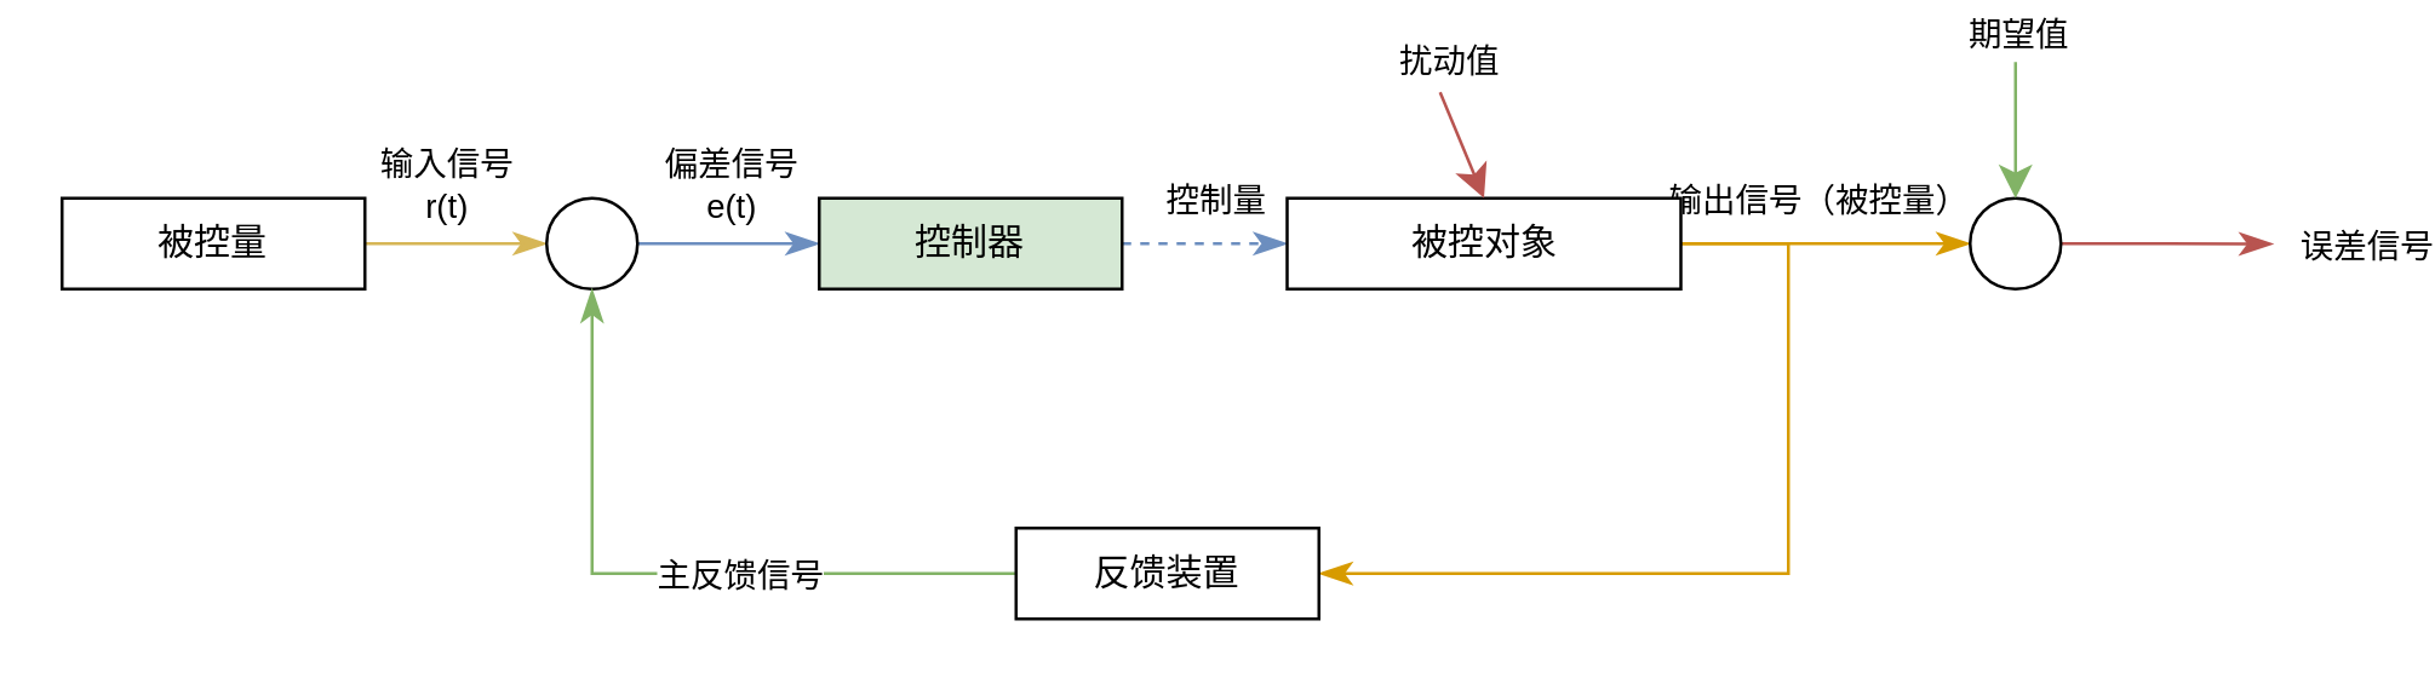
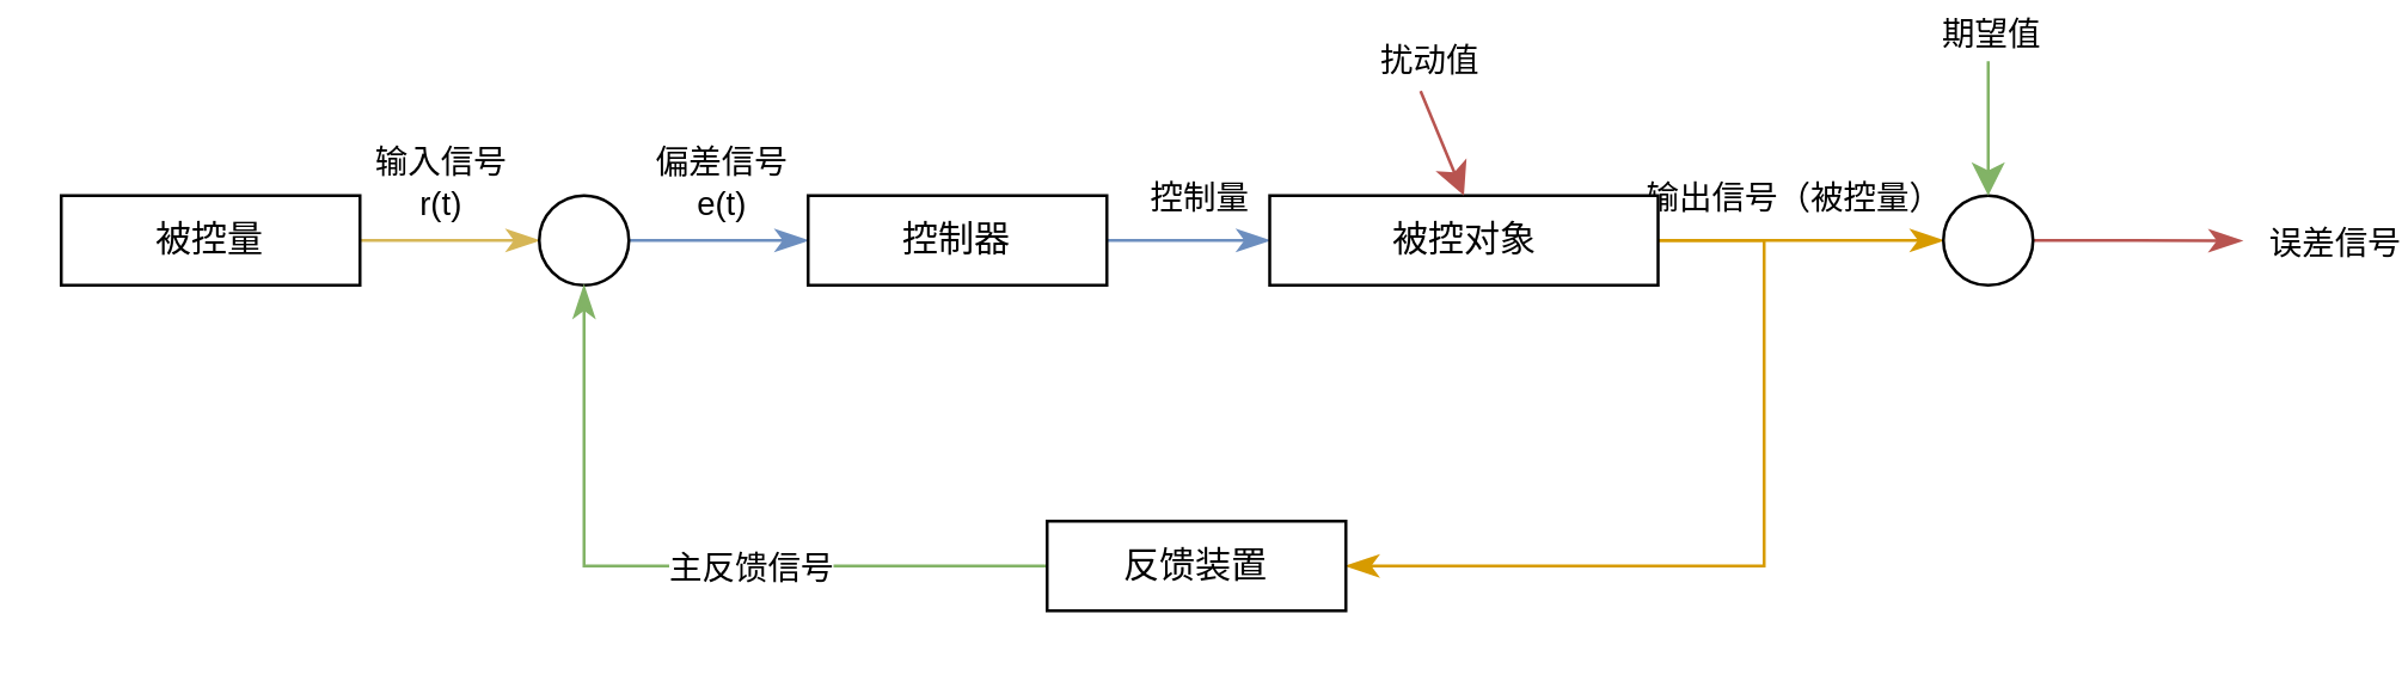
  <mxCell id="0" />
  <mxCell id="1" parent="0" />
  <mxCell id="2" style="edgeStyle=none;curved=1;rounded=0;orthogonalLoop=1;jettySize=auto;html=1;exitX=1;exitY=0.5;exitDx=0;exitDy=0;entryX=0;entryY=0.5;entryDx=0;entryDy=0;endArrow=classicThin;startSize=14;endSize=8;sourcePerimeterSpacing=8;targetPerimeterSpacing=8;endFill=1;fillColor=#fff2cc;strokeColor=#d6b656;" edge="1" parent="1" source="4" target="7"><mxGeometry relative="1" as="geometry" /></mxCell>
  <mxCell id="3" value="输入信号&lt;br&gt;r(t)" style="edgeLabel;html=1;align=center;verticalAlign=middle;resizable=0;points=[];" vertex="1" connectable="0" parent="2"><mxGeometry x="0.297" y="-2" relative="1" as="geometry"><mxPoint x="-13" y="-22" as="offset" /></mxGeometry></mxCell>
  <mxCell id="4" value="被控量" style="rounded=0;whiteSpace=wrap;html=1;hachureGap=4;pointerEvents=0;" vertex="1" parent="1"><mxGeometry x="20" y="65" width="100" height="30" as="geometry" /></mxCell>
  <mxCell id="5" style="edgeStyle=none;curved=1;rounded=0;orthogonalLoop=1;jettySize=auto;html=1;exitX=1;exitY=0.5;exitDx=0;exitDy=0;entryX=0;entryY=0.5;entryDx=0;entryDy=0;endArrow=classicThin;endFill=1;startSize=14;endSize=8;sourcePerimeterSpacing=8;targetPerimeterSpacing=8;fillColor=#dae8fc;strokeColor=#6c8ebf;" edge="1" parent="1" source="7" target="10"><mxGeometry relative="1" as="geometry" /></mxCell>
  <mxCell id="6" value="偏差信号&lt;br&gt;e(t)" style="edgeLabel;html=1;align=center;verticalAlign=middle;resizable=0;points=[];" vertex="1" connectable="0" parent="5"><mxGeometry x="0.338" relative="1" as="geometry"><mxPoint x="-10" y="-20" as="offset" /></mxGeometry></mxCell>
  <mxCell id="7" value="" style="ellipse;whiteSpace=wrap;html=1;aspect=fixed;hachureGap=4;pointerEvents=0;" vertex="1" parent="1"><mxGeometry x="180" y="65" width="30" height="30" as="geometry" /></mxCell>
- <mxCell id="8" style="edgeStyle=orthogonalEdgeStyle;rounded=0;orthogonalLoop=1;jettySize=auto;html=1;exitX=1;exitY=0.5;exitDx=0;exitDy=0;entryX=0;entryY=0.5;entryDx=0;entryDy=0;endArrow=classicThin;endFill=1;startSize=14;endSize=8;sourcePerimeterSpacing=8;targetPerimeterSpacing=8;fillColor=#dae8fc;strokeColor=#6c8ebf;dashed=1;" edge="1" parent="1" source="10" target="14"><mxGeometry relative="1" as="geometry" /></mxCell>
+ <mxCell id="8" style="edgeStyle=orthogonalEdgeStyle;rounded=0;orthogonalLoop=1;jettySize=auto;html=1;exitX=1;exitY=0.5;exitDx=0;exitDy=0;entryX=0;entryY=0.5;entryDx=0;entryDy=0;endArrow=classicThin;endFill=1;startSize=14;endSize=8;sourcePerimeterSpacing=8;targetPerimeterSpacing=8;fillColor=#dae8fc;strokeColor=#6c8ebf;" edge="1" parent="1" source="10" target="14"><mxGeometry relative="1" as="geometry" /></mxCell>
  <mxCell id="9" value="控制量" style="edgeLabel;html=1;align=center;verticalAlign=middle;resizable=0;points=[];" vertex="1" connectable="0" parent="8"><mxGeometry x="0.201" y="1" relative="1" as="geometry"><mxPoint x="-3" y="-14" as="offset" /></mxGeometry></mxCell>
- <mxCell id="10" value="控制器" style="rounded=0;whiteSpace=wrap;html=1;hachureGap=4;pointerEvents=0;fillColor=#d5e8d4;" vertex="1" parent="1"><mxGeometry x="270" y="65" width="100" height="30" as="geometry" /></mxCell>
+ <mxCell id="10" value="控制器" style="rounded=0;whiteSpace=wrap;html=1;hachureGap=4;pointerEvents=0;" vertex="1" parent="1"><mxGeometry x="270" y="65" width="100" height="30" as="geometry" /></mxCell>
  <mxCell id="11" style="edgeStyle=orthogonalEdgeStyle;rounded=0;orthogonalLoop=1;jettySize=auto;html=1;exitX=1;exitY=0.5;exitDx=0;exitDy=0;entryX=0;entryY=0.5;entryDx=0;entryDy=0;endArrow=classicThin;endFill=1;startSize=14;endSize=8;sourcePerimeterSpacing=8;targetPerimeterSpacing=8;fillColor=#ffe6cc;strokeColor=#d79b00;" edge="1" parent="1" source="14" target="17"><mxGeometry relative="1" as="geometry" /></mxCell>
  <mxCell id="12" value="输出信号（被控量）" style="edgeLabel;html=1;align=center;verticalAlign=middle;resizable=0;points=[];" vertex="1" connectable="0" parent="11"><mxGeometry x="0.374" relative="1" as="geometry"><mxPoint x="-21" y="-15" as="offset" /></mxGeometry></mxCell>
  <mxCell id="13" style="edgeStyle=orthogonalEdgeStyle;rounded=0;orthogonalLoop=1;jettySize=auto;html=1;exitX=1;exitY=0.5;exitDx=0;exitDy=0;entryX=1;entryY=0.5;entryDx=0;entryDy=0;endArrow=classicThin;endFill=1;startSize=14;endSize=8;sourcePerimeterSpacing=8;targetPerimeterSpacing=8;fillColor=#ffe6cc;strokeColor=#d79b00;" edge="1" parent="1" source="14" target="20"><mxGeometry relative="1" as="geometry"><Array as="points"><mxPoint x="590" y="80" /><mxPoint x="590" y="189" /></Array></mxGeometry></mxCell>
  <mxCell id="14" value="被控对象" style="rounded=0;whiteSpace=wrap;html=1;hachureGap=4;pointerEvents=0;" vertex="1" parent="1"><mxGeometry x="424.5" y="65" width="130" height="30" as="geometry" /></mxCell>
  <mxCell id="15" style="edgeStyle=orthogonalEdgeStyle;rounded=0;orthogonalLoop=1;jettySize=auto;html=1;exitX=1;exitY=0.5;exitDx=0;exitDy=0;endArrow=classicThin;endFill=1;startSize=14;endSize=8;sourcePerimeterSpacing=8;targetPerimeterSpacing=8;fillColor=#f8cecc;strokeColor=#b85450;" edge="1" parent="1" source="17"><mxGeometry relative="1" as="geometry"><mxPoint x="750" y="80.143" as="targetPoint" /></mxGeometry></mxCell>
  <mxCell id="16" value="误差信号" style="edgeLabel;html=1;align=center;verticalAlign=middle;resizable=0;points=[];" vertex="1" connectable="0" parent="15"><mxGeometry x="-0.254" y="-2" relative="1" as="geometry"><mxPoint x="74" y="-2" as="offset" /></mxGeometry></mxCell>
  <mxCell id="17" value="" style="ellipse;whiteSpace=wrap;html=1;aspect=fixed;hachureGap=4;pointerEvents=0;" vertex="1" parent="1"><mxGeometry x="650" y="65" width="30" height="30" as="geometry" /></mxCell>
  <mxCell id="18" style="edgeStyle=orthogonalEdgeStyle;rounded=0;orthogonalLoop=1;jettySize=auto;html=1;exitX=0;exitY=0.5;exitDx=0;exitDy=0;entryX=0.5;entryY=1;entryDx=0;entryDy=0;endArrow=classicThin;endFill=1;startSize=14;endSize=8;sourcePerimeterSpacing=8;targetPerimeterSpacing=8;fillColor=#d5e8d4;strokeColor=#82b366;" edge="1" parent="1" source="20" target="7"><mxGeometry relative="1" as="geometry" /></mxCell>
  <mxCell id="19" value="主反馈信号" style="edgeLabel;html=1;align=center;verticalAlign=middle;resizable=0;points=[];" vertex="1" connectable="0" parent="18"><mxGeometry x="0.087" y="-1" relative="1" as="geometry"><mxPoint x="35" y="1" as="offset" /></mxGeometry></mxCell>
- <mxCell id="20" value="反馈装置" style="rounded=0;whiteSpace=wrap;html=1;hachureGap=4;pointerEvents=0;" vertex="1" parent="1"><mxGeometry x="335" y="174" width="100" height="30" as="geometry" /></mxCell>
+ <mxCell id="20" value="反馈装置" style="rounded=0;whiteSpace=wrap;html=1;hachureGap=4;pointerEvents=0;" vertex="1" parent="1"><mxGeometry x="350" y="174" width="100" height="30" as="geometry" /></mxCell>
  <mxCell id="21" value="" style="endArrow=classic;html=1;startSize=14;endSize=8;sourcePerimeterSpacing=8;targetPerimeterSpacing=8;entryX=0.5;entryY=0;entryDx=0;entryDy=0;fillColor=#d5e8d4;strokeColor=#82b366;" edge="1" parent="1" target="17"><mxGeometry width="50" height="50" relative="1" as="geometry"><mxPoint x="665" y="20" as="sourcePoint" /><mxPoint x="650" y="120" as="targetPoint" /></mxGeometry></mxCell>
  <mxCell id="22" value="期望值" style="edgeLabel;html=1;align=center;verticalAlign=middle;resizable=0;points=[];" vertex="1" connectable="0" parent="21"><mxGeometry x="-0.765" relative="1" as="geometry"><mxPoint y="-15" as="offset" /></mxGeometry></mxCell>
  <mxCell id="23" value="" style="endArrow=classic;html=1;startSize=14;endSize=8;sourcePerimeterSpacing=8;targetPerimeterSpacing=8;entryX=0.5;entryY=0;entryDx=0;entryDy=0;fillColor=#f8cecc;strokeColor=#b85450;" edge="1" parent="1" target="14"><mxGeometry width="50" height="50" relative="1" as="geometry"><mxPoint x="475" y="30" as="sourcePoint" /><mxPoint x="490" y="60" as="targetPoint" /></mxGeometry></mxCell>
  <mxCell id="24" value="扰动值" style="edgeLabel;html=1;align=center;verticalAlign=middle;resizable=0;points=[];" vertex="1" connectable="0" parent="23"><mxGeometry x="-0.68" y="-1" relative="1" as="geometry"><mxPoint x="1" y="-16" as="offset" /></mxGeometry></mxCell>
